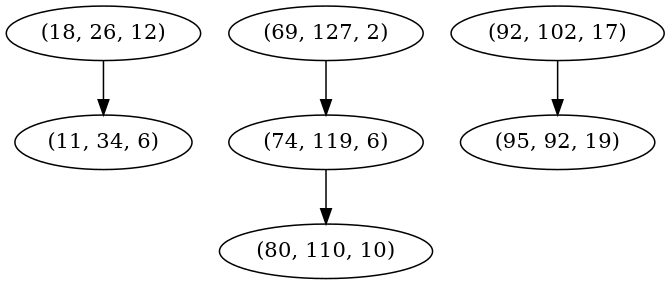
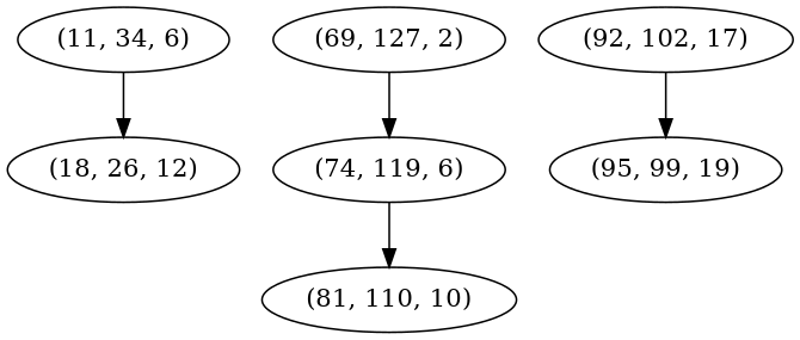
  digraph {
    "(11, 34, 6)"
    "(18, 26, 12)"
    n3 [label="(69, 127, 2)"]
    "(74, 119, 6)"
-   "(80, 110, 10)"
+   "(80, 110, 10)" [label="(81, 110, 10)"]
    "(92, 102, 17)"
-   "(95, 99, 19)" [label="(95, 92, 19)"]
-   "(18, 26, 12)" -> "(11, 34, 6)"
+   "(95, 99, 19)"
+   "(11, 34, 6)" -> "(18, 26, 12)"
    n3 -> "(74, 119, 6)"
    "(74, 119, 6)" -> "(80, 110, 10)"
    "(92, 102, 17)" -> "(95, 99, 19)"
  }
